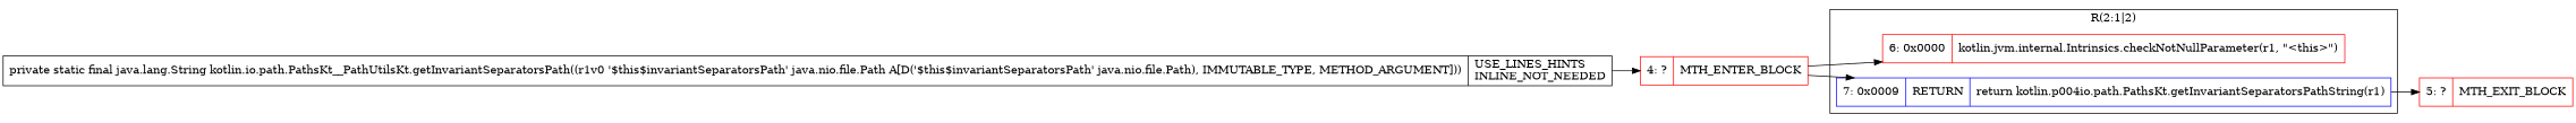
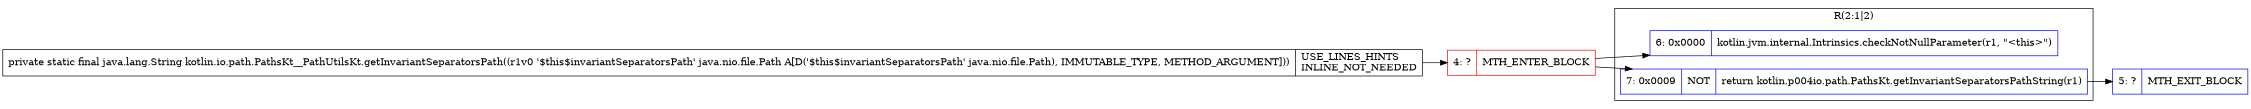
  digraph {
    rankdir=LR
    node [color=blue shape=record]
-   n1 [color=red label="{6\:\ 0x0000|kotlin.jvm.internal.Intrinsics.checkNotNullParameter(r1, \"\<this\>\")\l}"]
-   n2 [label="{7\:\ 0x0009|RETURN\l|return kotlin.p004io.path.PathsKt.getInvariantSeparatorsPathString(r1)\l}"]
-   n3 [color=red label="{5\:\ ?|MTH_EXIT_BLOCK\l}"]
+   n1 [label="{6\:\ 0x0000|kotlin.jvm.internal.Intrinsics.checkNotNullParameter(r1, \"\<this\>\")\l}"]
+   n2 [label="{7\:\ 0x0009|NOT\l|return kotlin.p004io.path.PathsKt.getInvariantSeparatorsPathString(r1)\l}"]
+   n3 [label="{5\:\ ?|MTH_EXIT_BLOCK\l}"]
    n4 [color=red label="{4\:\ ?|MTH_ENTER_BLOCK\l}"]
    n5 [label="{private static final java.lang.String kotlin.io.path.PathsKt__PathUtilsKt.getInvariantSeparatorsPath((r1v0 '$this$invariantSeparatorsPath' java.nio.file.Path A[D('$this$invariantSeparatorsPath' java.nio.file.Path), IMMUTABLE_TYPE, METHOD_ARGUMENT]))  | USE_LINES_HINTS\lINLINE_NOT_NEEDED\l}" color=""]
    subgraph cluster_1 {
      label="R(2:1|2)"
      n1
      n2
    }
    n2 -> n3
    n4 -> n1
    n4 -> n2
    n5 -> n4
  }
